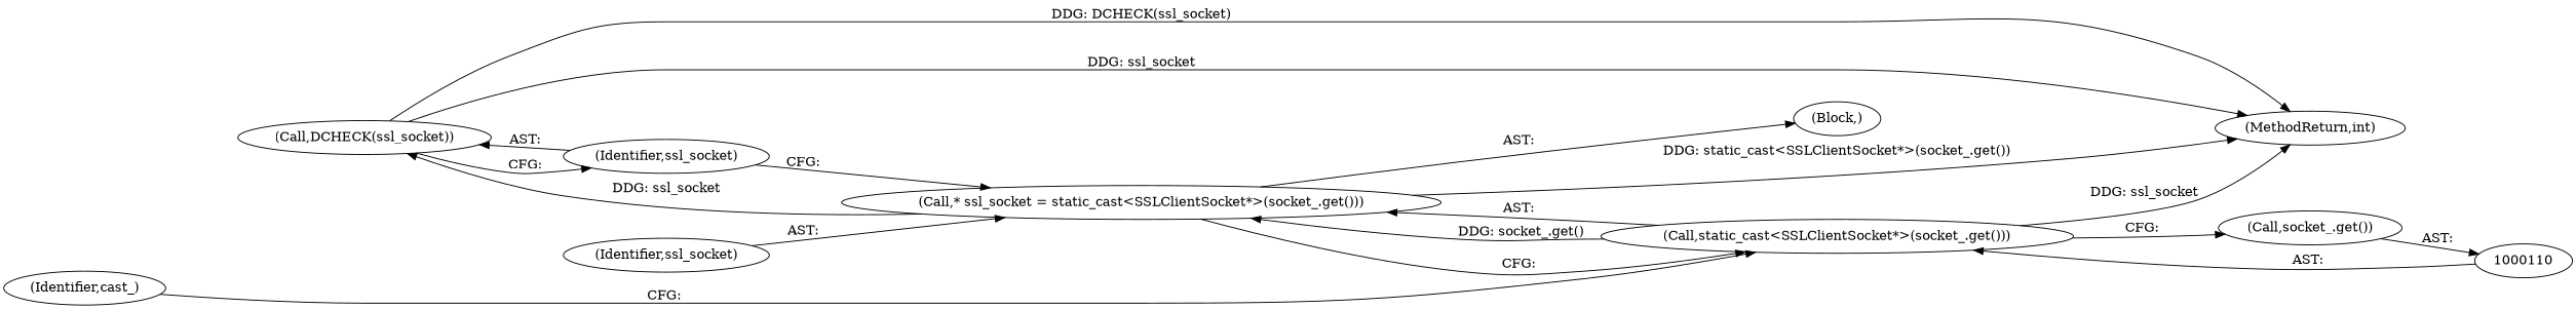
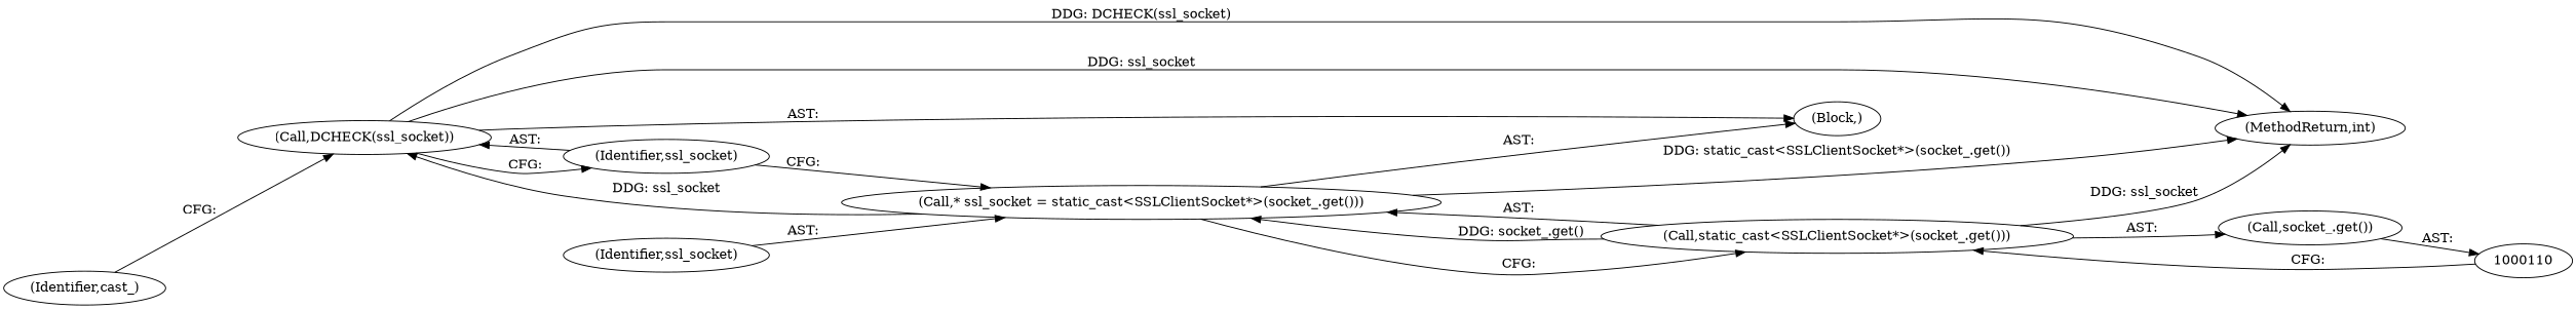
  digraph {
    rankdir=LR
    n1 [label="(Call,DCHECK(ssl_socket))"]
    n2 [label="(Block,)"]
    n3 [label="(Identifier,ssl_socket)"]
    n4 [label="(MethodReturn,int)"]
    n5 [label="(Call,* ssl_socket = static_cast<SSLClientSocket*>(socket_.get()))"]
    n6 [label="(Call,static_cast<SSLClientSocket*>(socket_.get()))"]
    n7 [label="(Call,socket_.get())"]
    1000110
    n9 [label="(Identifier,cast_)"]
    n10 [label="(Identifier,ssl_socket)"]
+   n1 -> n2 [label="AST: "]
    n1 -> n3 [label="CFG: "]
    n1 -> n4 [label="DDG: DCHECK(ssl_socket)"]
    n1 -> n4 [label="DDG: ssl_socket"]
    n3 -> n1 [label="AST: "]
    n3 -> n5 [label="CFG: "]
    n5 -> n1 [label="DDG: ssl_socket"]
    n5 -> n2 [label="AST: "]
    n5 -> n4 [label="DDG: static_cast<SSLClientSocket*>(socket_.get())"]
    n5 -> n6 [label="CFG: "]
    n6 -> n4 [label="DDG: ssl_socket"]
    n6 -> n5 [label="AST: "]
    n6 -> n5 [label="DDG: socket_.get()"]
-   n6 -> n7 [label="CFG: "]
+   n6 -> n7 [label="AST: "]
    n7 -> 1000110 [label="AST: "]
-   1000110 -> n6 [label="AST: "]
-   n9 -> n6 [label="CFG: "]
+   1000110 -> n6 [label="CFG: "]
+   n9 -> n1 [label="CFG: "]
    n10 -> n5 [label="AST: "]
  }
